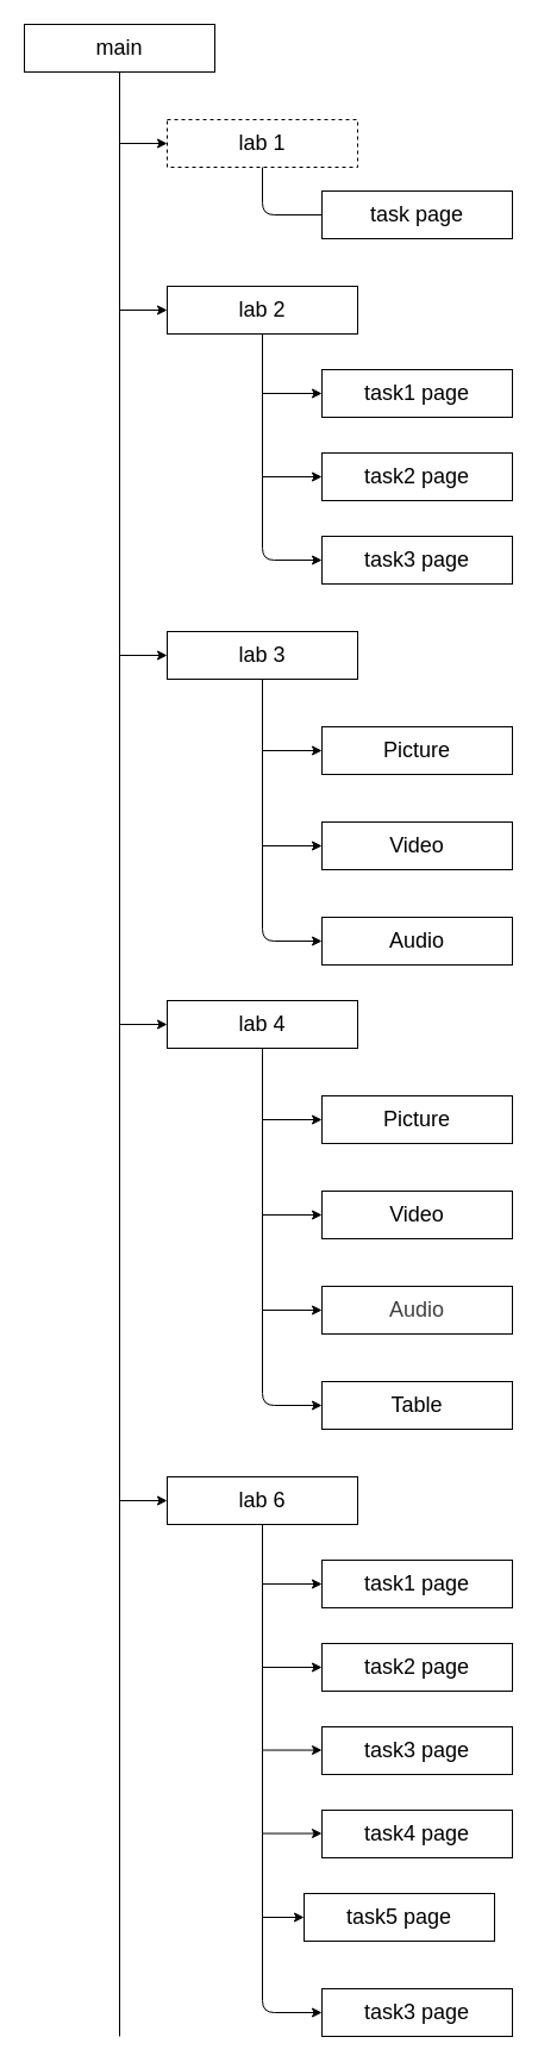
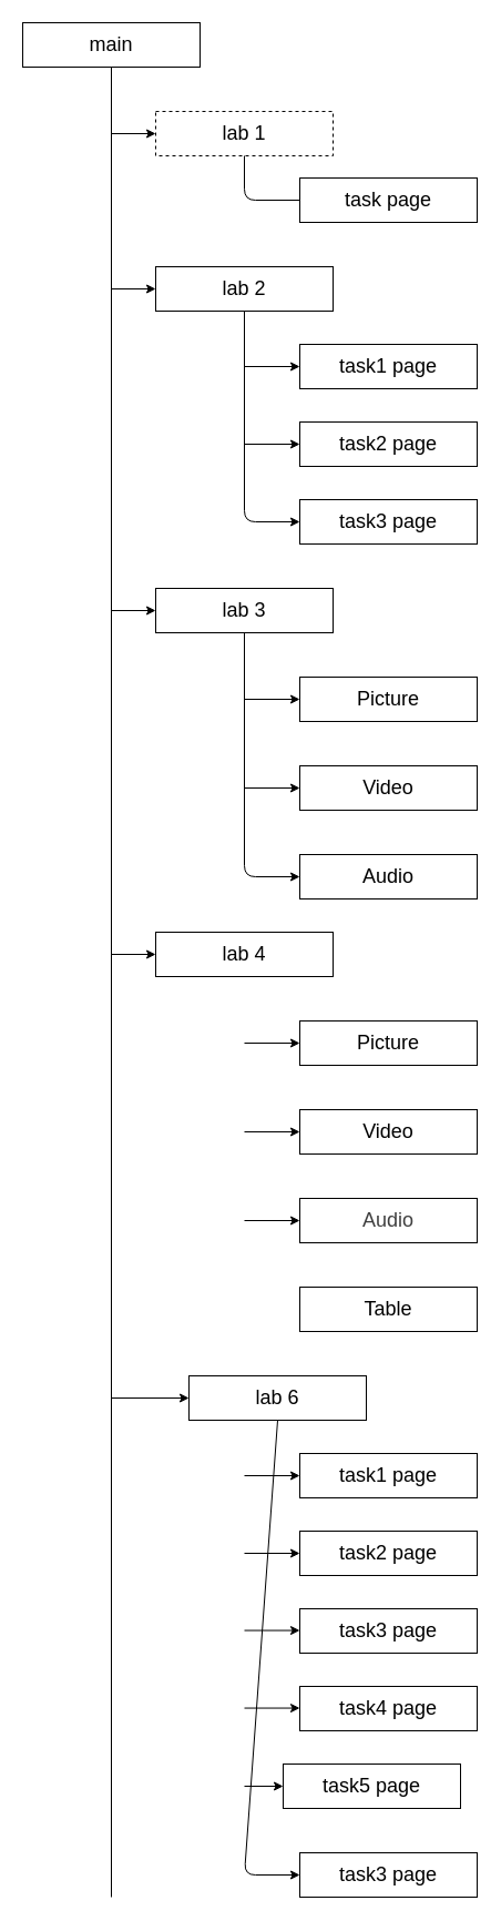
  <mxCell id="0" />
  <mxCell id="1" parent="0" />
  <mxCell id="2" value="&lt;font style=&quot;font-size: 18px;&quot;&gt;main&lt;/font&gt;" style="rounded=0;whiteSpace=wrap;html=1;" vertex="1" parent="1"><mxGeometry x="20" y="20" width="160" height="40" as="geometry" /></mxCell>
  <mxCell id="3" value="&lt;font style=&quot;font-size: 18px;&quot;&gt;task page&lt;/font&gt;" style="rounded=0;whiteSpace=wrap;html=1;" vertex="1" parent="1"><mxGeometry x="270" y="160" width="160" height="40" as="geometry" /></mxCell>
  <mxCell id="4" value="&lt;font style=&quot;font-size: 18px;&quot;&gt;lab 1&lt;/font&gt;" style="rounded=0;whiteSpace=wrap;html=1;dashed=1;" vertex="1" parent="1"><mxGeometry x="140" y="100" width="160" height="40" as="geometry" /></mxCell>
  <mxCell id="5" value="" style="endArrow=none;html=1;entryX=0.5;entryY=1;entryDx=0;entryDy=0;" edge="1" parent="1" target="2"><mxGeometry width="50" height="50" relative="1" as="geometry"><mxPoint x="100" y="1710" as="sourcePoint" /><mxPoint x="80" y="90" as="targetPoint" /></mxGeometry></mxCell>
  <mxCell id="6" value="" style="endArrow=classic;html=1;entryX=0;entryY=0.5;entryDx=0;entryDy=0;" edge="1" parent="1" target="4"><mxGeometry width="50" height="50" relative="1" as="geometry"><mxPoint x="100" y="120" as="sourcePoint" /><mxPoint x="160" y="200" as="targetPoint" /></mxGeometry></mxCell>
  <mxCell id="7" value="" style="endArrow=none;html=1;entryX=0;entryY=0.5;entryDx=0;entryDy=0;exitX=0.5;exitY=1;exitDx=0;exitDy=0;" edge="1" parent="1" source="4" target="3"><mxGeometry width="50" height="50" relative="1" as="geometry"><mxPoint x="220" y="200" as="sourcePoint" /><mxPoint x="280" y="260" as="targetPoint" /><Array as="points"><mxPoint x="220" y="180" /></Array></mxGeometry></mxCell>
  <mxCell id="8" value="&lt;font style=&quot;font-size: 18px;&quot;&gt;lab 2&lt;/font&gt;" style="rounded=0;whiteSpace=wrap;html=1;" vertex="1" parent="1"><mxGeometry x="140" y="240" width="160" height="40" as="geometry" /></mxCell>
  <mxCell id="9" value="" style="endArrow=classic;html=1;entryX=0;entryY=0.5;entryDx=0;entryDy=0;" edge="1" parent="1" target="8"><mxGeometry width="50" height="50" relative="1" as="geometry"><mxPoint x="100" y="260" as="sourcePoint" /><mxPoint x="170" y="310" as="targetPoint" /></mxGeometry></mxCell>
  <mxCell id="10" value="" style="endArrow=classic;html=1;exitX=0.5;exitY=1;exitDx=0;exitDy=0;entryX=0;entryY=0.5;entryDx=0;entryDy=0;" edge="1" parent="1" source="8" target="14"><mxGeometry width="50" height="50" relative="1" as="geometry"><mxPoint x="200" y="420" as="sourcePoint" /><mxPoint x="220" y="520" as="targetPoint" /><Array as="points"><mxPoint x="220" y="470" /></Array></mxGeometry></mxCell>
  <mxCell id="11" value="&lt;font style=&quot;font-size: 18px;&quot;&gt;task1 page&lt;/font&gt;" style="rounded=0;whiteSpace=wrap;html=1;" vertex="1" parent="1"><mxGeometry x="270" y="310" width="160" height="40" as="geometry" /></mxCell>
  <mxCell id="12" value="" style="endArrow=classic;html=1;entryX=0;entryY=0.5;entryDx=0;entryDy=0;" edge="1" parent="1" target="11"><mxGeometry width="50" height="50" relative="1" as="geometry"><mxPoint x="220" y="330" as="sourcePoint" /><mxPoint x="280" y="360" as="targetPoint" /></mxGeometry></mxCell>
  <mxCell id="13" value="&lt;font style=&quot;font-size: 18px;&quot;&gt;task2 page&lt;/font&gt;" style="rounded=0;whiteSpace=wrap;html=1;" vertex="1" parent="1"><mxGeometry x="270" y="380" width="160" height="40" as="geometry" /></mxCell>
  <mxCell id="14" value="&lt;font style=&quot;font-size: 18px;&quot;&gt;task3 page&lt;/font&gt;" style="rounded=0;whiteSpace=wrap;html=1;" vertex="1" parent="1"><mxGeometry x="270" y="450" width="160" height="40" as="geometry" /></mxCell>
  <mxCell id="15" value="" style="endArrow=classic;html=1;entryX=0;entryY=0.5;entryDx=0;entryDy=0;" edge="1" parent="1" target="13"><mxGeometry width="50" height="50" relative="1" as="geometry"><mxPoint x="220" y="400" as="sourcePoint" /><mxPoint x="190" y="390" as="targetPoint" /></mxGeometry></mxCell>
  <mxCell id="16" value="&lt;font style=&quot;font-size: 18px;&quot;&gt;lab 3&lt;/font&gt;" style="rounded=0;whiteSpace=wrap;html=1;" vertex="1" parent="1"><mxGeometry x="140" y="530" width="160" height="40" as="geometry" /></mxCell>
  <mxCell id="17" value="" style="endArrow=classic;html=1;entryX=0;entryY=0.5;entryDx=0;entryDy=0;" edge="1" parent="1" target="16"><mxGeometry width="50" height="50" relative="1" as="geometry"><mxPoint x="100" y="550" as="sourcePoint" /><mxPoint x="120" y="560" as="targetPoint" /></mxGeometry></mxCell>
  <mxCell id="18" value="&lt;font style=&quot;font-size: 18px;&quot;&gt;Picture&lt;/font&gt;" style="rounded=0;whiteSpace=wrap;html=1;" vertex="1" parent="1"><mxGeometry x="270" y="610" width="160" height="40" as="geometry" /></mxCell>
  <mxCell id="19" value="" style="endArrow=classic;html=1;exitX=0.5;exitY=1;exitDx=0;exitDy=0;entryX=0;entryY=0.5;entryDx=0;entryDy=0;" edge="1" parent="1" source="16" target="21"><mxGeometry width="50" height="50" relative="1" as="geometry"><mxPoint x="150" y="750" as="sourcePoint" /><mxPoint x="220" y="770" as="targetPoint" /><Array as="points"><mxPoint x="220" y="790" /></Array></mxGeometry></mxCell>
  <mxCell id="20" value="&lt;font style=&quot;font-size: 18px;&quot;&gt;Video&lt;/font&gt;" style="rounded=0;whiteSpace=wrap;html=1;" vertex="1" parent="1"><mxGeometry x="270" y="690" width="160" height="40" as="geometry" /></mxCell>
  <mxCell id="21" value="&lt;font style=&quot;font-size: 18px;&quot;&gt;Audio&lt;/font&gt;" style="rounded=0;whiteSpace=wrap;html=1;" vertex="1" parent="1"><mxGeometry x="270" y="770" width="160" height="40" as="geometry" /></mxCell>
  <mxCell id="22" value="" style="endArrow=classic;html=1;entryX=0;entryY=0.5;entryDx=0;entryDy=0;" edge="1" parent="1" target="18"><mxGeometry width="50" height="50" relative="1" as="geometry"><mxPoint x="220" y="630" as="sourcePoint" /><mxPoint x="210" y="690" as="targetPoint" /></mxGeometry></mxCell>
  <mxCell id="23" value="" style="endArrow=classic;html=1;entryX=0;entryY=0.5;entryDx=0;entryDy=0;" edge="1" parent="1" target="20"><mxGeometry width="50" height="50" relative="1" as="geometry"><mxPoint x="220" y="710" as="sourcePoint" /><mxPoint x="220" y="700" as="targetPoint" /></mxGeometry></mxCell>
  <mxCell id="24" value="&lt;font style=&quot;font-size: 18px;&quot;&gt;lab 4&lt;/font&gt;" style="rounded=0;whiteSpace=wrap;html=1;" vertex="1" parent="1"><mxGeometry x="140" y="840" width="160" height="40" as="geometry" /></mxCell>
  <mxCell id="25" value="" style="endArrow=classic;html=1;entryX=0;entryY=0.5;entryDx=0;entryDy=0;" edge="1" parent="1" target="24"><mxGeometry width="50" height="50" relative="1" as="geometry"><mxPoint x="100" y="860" as="sourcePoint" /><mxPoint x="120" y="870" as="targetPoint" /></mxGeometry></mxCell>
  <mxCell id="26" value="&lt;font style=&quot;font-size: 18px;&quot;&gt;Picture&lt;/font&gt;" style="rounded=0;whiteSpace=wrap;html=1;" vertex="1" parent="1"><mxGeometry x="270" y="920" width="160" height="40" as="geometry" /></mxCell>
- <mxCell id="27" value="" style="endArrow=classic;html=1;exitX=0.5;exitY=1;exitDx=0;exitDy=0;entryX=0;entryY=0.5;entryDx=0;entryDy=0;" edge="1" parent="1" source="24" target="29"><mxGeometry width="50" height="50" relative="1" as="geometry"><mxPoint x="150" y="1060" as="sourcePoint" /><mxPoint x="220" y="1080" as="targetPoint" /><Array as="points"><mxPoint x="220" y="1180" /></Array></mxGeometry></mxCell>
  <mxCell id="28" value="&lt;font style=&quot;font-size: 18px;&quot;&gt;Video&lt;/font&gt;" style="rounded=0;whiteSpace=wrap;html=1;" vertex="1" parent="1"><mxGeometry x="270" y="1000" width="160" height="40" as="geometry" /></mxCell>
  <mxCell id="29" value="&lt;font style=&quot;font-size: 18px;&quot;&gt;Table&lt;/font&gt;" style="rounded=0;whiteSpace=wrap;html=1;" vertex="1" parent="1"><mxGeometry x="270" y="1160" width="160" height="40" as="geometry" /></mxCell>
  <mxCell id="30" value="" style="endArrow=classic;html=1;entryX=0;entryY=0.5;entryDx=0;entryDy=0;" edge="1" parent="1" target="26"><mxGeometry width="50" height="50" relative="1" as="geometry"><mxPoint x="220" y="940" as="sourcePoint" /><mxPoint x="210" y="1000" as="targetPoint" /></mxGeometry></mxCell>
  <mxCell id="31" value="" style="endArrow=classic;html=1;entryX=0;entryY=0.5;entryDx=0;entryDy=0;" edge="1" parent="1" target="28"><mxGeometry width="50" height="50" relative="1" as="geometry"><mxPoint x="220" y="1020" as="sourcePoint" /><mxPoint x="220" y="1010" as="targetPoint" /></mxGeometry></mxCell>
  <mxCell id="32" value="&lt;span style=&quot;color: rgb(63, 63, 63); font-size: 18px;&quot;&gt;Audio&lt;/span&gt;" style="rounded=0;whiteSpace=wrap;html=1;" vertex="1" parent="1"><mxGeometry x="270" y="1080" width="160" height="40" as="geometry" /></mxCell>
  <mxCell id="33" value="" style="endArrow=classic;html=1;entryX=0;entryY=0.5;entryDx=0;entryDy=0;" edge="1" parent="1" target="32"><mxGeometry width="50" height="50" relative="1" as="geometry"><mxPoint x="220" y="1100" as="sourcePoint" /><mxPoint x="280" y="1030" as="targetPoint" /></mxGeometry></mxCell>
- <mxCell id="34" value="&lt;font style=&quot;font-size: 18px;&quot;&gt;lab 6&lt;/font&gt;" style="rounded=0;whiteSpace=wrap;html=1;" vertex="1" parent="1"><mxGeometry x="140" y="1240" width="160" height="40" as="geometry" /></mxCell>
+ <mxCell id="34" value="&lt;font style=&quot;font-size: 18px;&quot;&gt;lab 6&lt;/font&gt;" style="rounded=0;whiteSpace=wrap;html=1;" vertex="1" parent="1"><mxGeometry x="170" y="1240" width="160" height="40" as="geometry" /></mxCell>
  <mxCell id="35" value="" style="endArrow=classic;html=1;entryX=0;entryY=0.5;entryDx=0;entryDy=0;" edge="1" parent="1" target="34"><mxGeometry width="50" height="50" relative="1" as="geometry"><mxPoint x="100" y="1260" as="sourcePoint" /><mxPoint x="170" y="1310" as="targetPoint" /></mxGeometry></mxCell>
  <mxCell id="36" value="" style="endArrow=classic;html=1;exitX=0.5;exitY=1;exitDx=0;exitDy=0;entryX=0;entryY=0.5;entryDx=0;entryDy=0;" edge="1" parent="1" source="34" target="40"><mxGeometry width="50" height="50" relative="1" as="geometry"><mxPoint x="200" y="1420" as="sourcePoint" /><mxPoint x="220" y="1520" as="targetPoint" /><Array as="points"><mxPoint x="220" y="1690" /></Array></mxGeometry></mxCell>
  <mxCell id="37" value="&lt;font style=&quot;font-size: 18px;&quot;&gt;task1 page&lt;/font&gt;" style="rounded=0;whiteSpace=wrap;html=1;" vertex="1" parent="1"><mxGeometry x="270" y="1310" width="160" height="40" as="geometry" /></mxCell>
  <mxCell id="38" value="" style="endArrow=classic;html=1;entryX=0;entryY=0.5;entryDx=0;entryDy=0;" edge="1" parent="1" target="37"><mxGeometry width="50" height="50" relative="1" as="geometry"><mxPoint x="220" y="1330" as="sourcePoint" /><mxPoint x="280" y="1360" as="targetPoint" /></mxGeometry></mxCell>
  <mxCell id="39" value="&lt;font style=&quot;font-size: 18px;&quot;&gt;task2 page&lt;/font&gt;" style="rounded=0;whiteSpace=wrap;html=1;" vertex="1" parent="1"><mxGeometry x="270" y="1380" width="160" height="40" as="geometry" /></mxCell>
  <mxCell id="40" value="&lt;font style=&quot;font-size: 18px;&quot;&gt;task3 page&lt;/font&gt;" style="rounded=0;whiteSpace=wrap;html=1;" vertex="1" parent="1"><mxGeometry x="270" y="1670" width="160" height="40" as="geometry" /></mxCell>
  <mxCell id="41" value="" style="endArrow=classic;html=1;entryX=0;entryY=0.5;entryDx=0;entryDy=0;" edge="1" parent="1" target="39"><mxGeometry width="50" height="50" relative="1" as="geometry"><mxPoint x="220" y="1400" as="sourcePoint" /><mxPoint x="190" y="1390" as="targetPoint" /></mxGeometry></mxCell>
  <mxCell id="42" value="&lt;font style=&quot;font-size: 18px;&quot;&gt;task3 page&lt;/font&gt;" style="rounded=0;whiteSpace=wrap;html=1;" vertex="1" parent="1"><mxGeometry x="270" y="1450" width="160" height="40" as="geometry" /></mxCell>
  <mxCell id="43" value="&lt;font style=&quot;font-size: 18px;&quot;&gt;task4 page&lt;/font&gt;" style="rounded=0;whiteSpace=wrap;html=1;" vertex="1" parent="1"><mxGeometry x="270" y="1520" width="160" height="40" as="geometry" /></mxCell>
  <mxCell id="44" value="&lt;font style=&quot;font-size: 18px;&quot;&gt;task5 page&lt;/font&gt;" style="rounded=0;whiteSpace=wrap;html=1;" vertex="1" parent="1"><mxGeometry x="255" y="1590" width="160" height="40" as="geometry" /></mxCell>
  <mxCell id="45" value="" style="endArrow=classic;html=1;entryX=0;entryY=0.5;entryDx=0;entryDy=0;" edge="1" parent="1"><mxGeometry width="50" height="50" relative="1" as="geometry"><mxPoint x="220" y="1469.55" as="sourcePoint" /><mxPoint x="270" y="1469.55" as="targetPoint" /></mxGeometry></mxCell>
  <mxCell id="46" value="" style="endArrow=classic;html=1;entryX=0;entryY=0.5;entryDx=0;entryDy=0;" edge="1" parent="1"><mxGeometry width="50" height="50" relative="1" as="geometry"><mxPoint x="220" y="1539.55" as="sourcePoint" /><mxPoint x="270" y="1539.55" as="targetPoint" /></mxGeometry></mxCell>
  <mxCell id="47" value="" style="endArrow=classic;html=1;entryX=0;entryY=0.5;entryDx=0;entryDy=0;" edge="1" parent="1" target="44"><mxGeometry width="50" height="50" relative="1" as="geometry"><mxPoint x="220" y="1610" as="sourcePoint" /><mxPoint x="300" y="1430" as="targetPoint" /></mxGeometry></mxCell>
